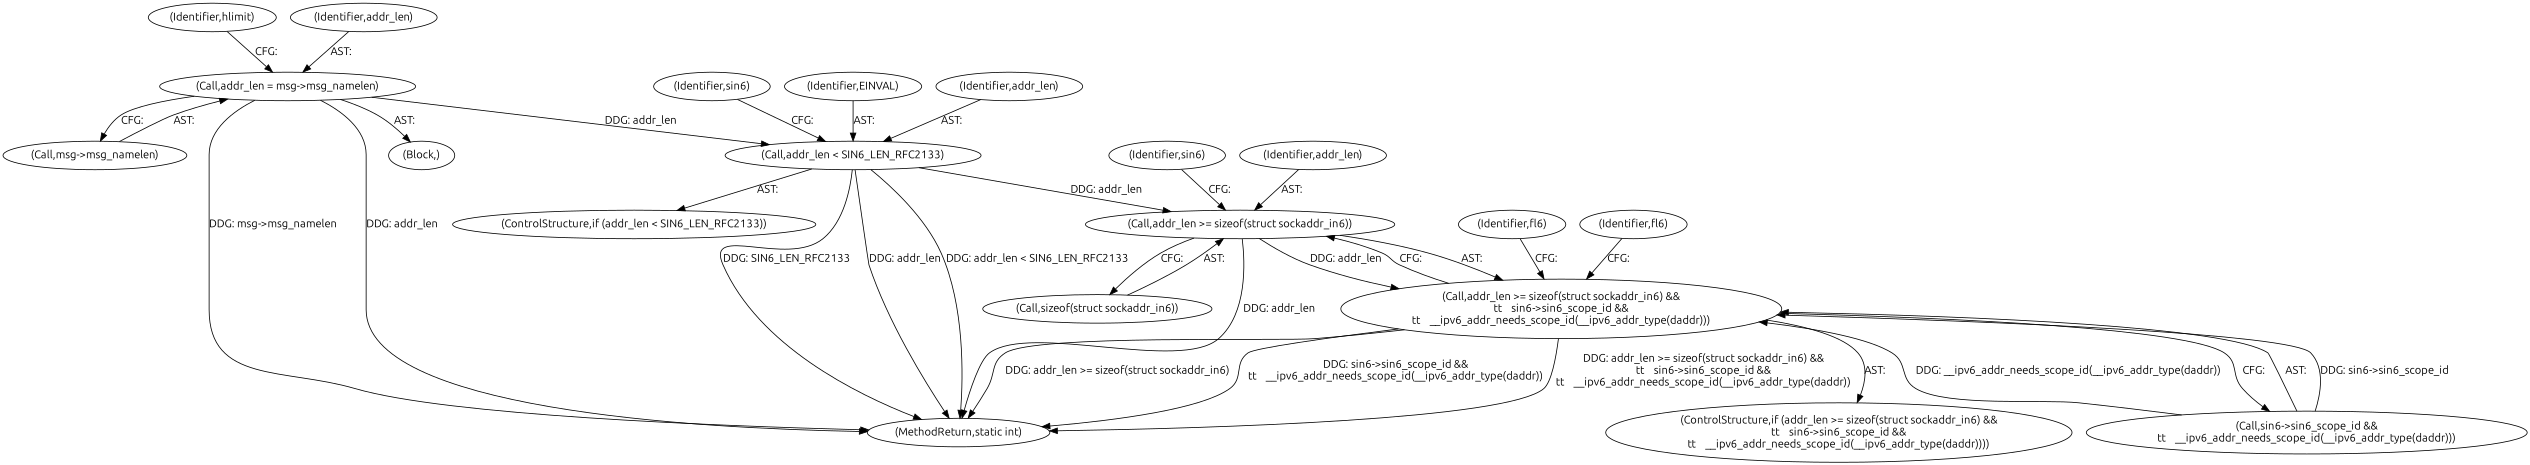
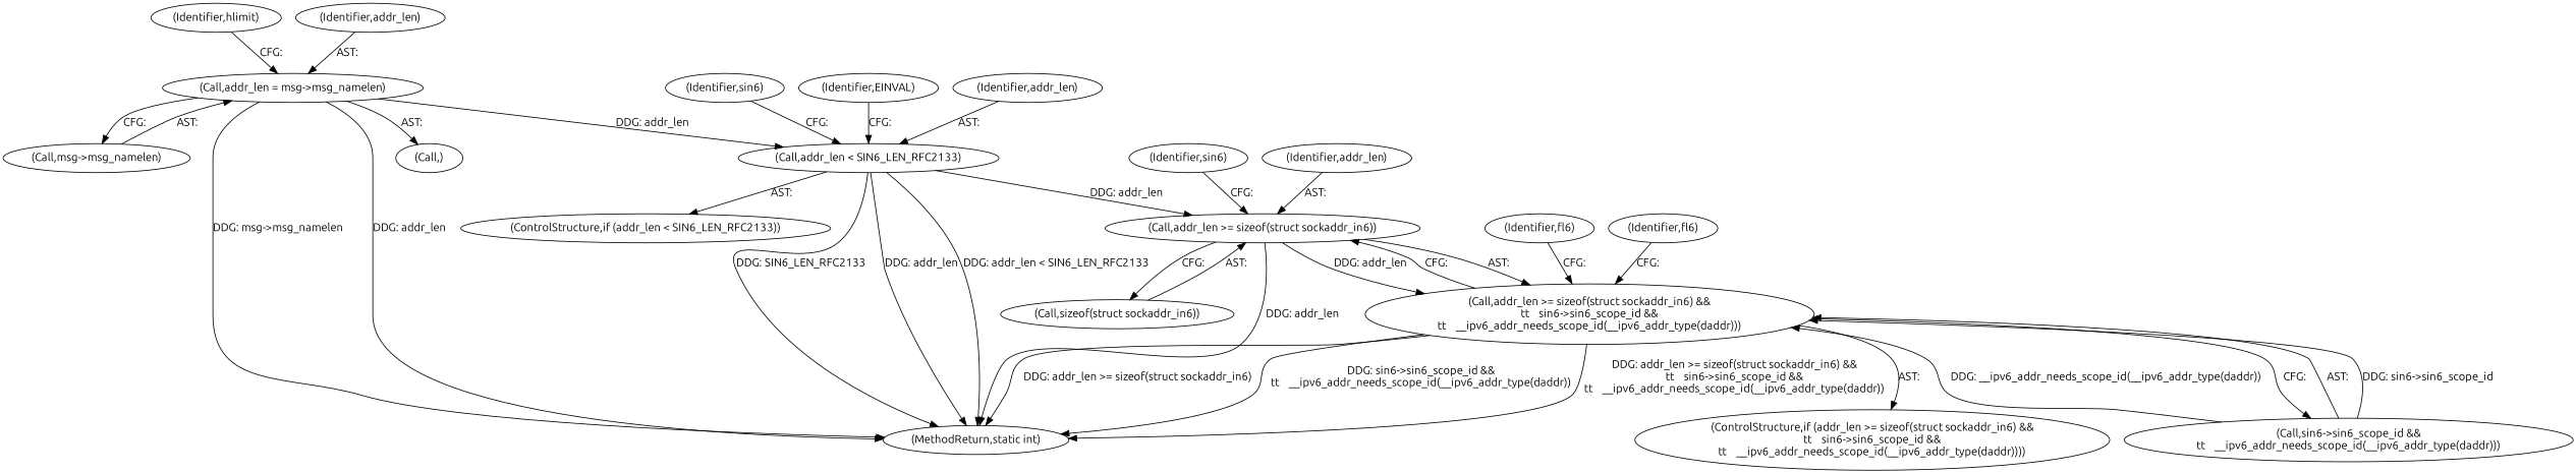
  digraph {
    fontname=Ubuntu
    node [fontname=Ubuntu]
    edge [fontname=Ubuntu]
    n1 [label="(Call,addr_len >= sizeof(struct sockaddr_in6))"]
    n2 [label="(Call,addr_len >= sizeof(struct sockaddr_in6) &&\n\t\t    sin6->sin6_scope_id &&\n\t\t    __ipv6_addr_needs_scope_id(__ipv6_addr_type(daddr)))"]
    n3 [label="(Call,sizeof(struct sockaddr_in6))"]
    n4 [label="(MethodReturn,static int)"]
    n5 [label="(Call,sin6->sin6_scope_id &&\n\t\t    __ipv6_addr_needs_scope_id(__ipv6_addr_type(daddr)))"]
    n6 [label="(ControlStructure,if (addr_len >= sizeof(struct sockaddr_in6) &&\n\t\t    sin6->sin6_scope_id &&\n\t\t    __ipv6_addr_needs_scope_id(__ipv6_addr_type(daddr))))"]
    n7 [label="(Call,addr_len < SIN6_LEN_RFC2133)"]
    n8 [label="(ControlStructure,if (addr_len < SIN6_LEN_RFC2133))"]
    n9 [label="(Call,addr_len = msg->msg_namelen)"]
-   n10 [label="(Block,)"]
+   n10 [label="(Call,)"]
    n11 [label="(Call,msg->msg_namelen)"]
    n12 [label="(Identifier,fl6)"]
    n13 [label="(Identifier,sin6)"]
    n14 [label="(Identifier,sin6)"]
    n15 [label="(Identifier,hlimit)"]
    n16 [label="(Identifier,fl6)"]
    n17 [label="(Identifier,EINVAL)"]
    n18 [label="(Identifier,addr_len)"]
    n19 [label="(Identifier,addr_len)"]
    n20 [label="(Identifier,addr_len)"]
    n1 -> n2 [label="AST: "]
    n1 -> n2 [label="DDG: addr_len"]
    n1 -> n3 [label="CFG: "]
    n1 -> n4 [label="DDG: addr_len"]
    n2 -> n1 [label="CFG: "]
    n2 -> n4 [label="DDG: addr_len >= sizeof(struct sockaddr_in6)"]
    n2 -> n4 [label="DDG: sin6->sin6_scope_id &&\n\t\t    __ipv6_addr_needs_scope_id(__ipv6_addr_type(daddr))"]
    n2 -> n4 [label="DDG: addr_len >= sizeof(struct sockaddr_in6) &&\n\t\t    sin6->sin6_scope_id &&\n\t\t    __ipv6_addr_needs_scope_id(__ipv6_addr_type(daddr))"]
    n2 -> n5 [label="CFG: "]
    n2 -> n6 [label="AST: "]
    n3 -> n1 [label="AST: "]
    n5 -> n2 [label="AST: "]
    n5 -> n2 [label="DDG: sin6->sin6_scope_id"]
    n5 -> n2 [label="DDG: __ipv6_addr_needs_scope_id(__ipv6_addr_type(daddr))"]
    n7 -> n1 [label="DDG: addr_len"]
    n7 -> n4 [label="DDG: SIN6_LEN_RFC2133"]
    n7 -> n4 [label="DDG: addr_len"]
    n7 -> n4 [label="DDG: addr_len < SIN6_LEN_RFC2133"]
    n7 -> n8 [label="AST: "]
    n9 -> n4 [label="DDG: msg->msg_namelen"]
    n9 -> n4 [label="DDG: addr_len"]
    n9 -> n7 [label="DDG: addr_len"]
    n9 -> n10 [label="AST: "]
    n9 -> n11 [label="CFG: "]
    n11 -> n9 [label="AST: "]
    n12 -> n2 [label="CFG: "]
    n13 -> n1 [label="CFG: "]
    n14 -> n7 [label="CFG: "]
    n15 -> n9 [label="CFG: "]
    n16 -> n2 [label="CFG: "]
-   n17 -> n7 [label="AST: "]
+   n17 -> n7 [label="CFG: "]
    n18 -> n7 [label="AST: "]
    n19 -> n1 [label="AST: "]
    n20 -> n9 [label="AST: "]
  }
